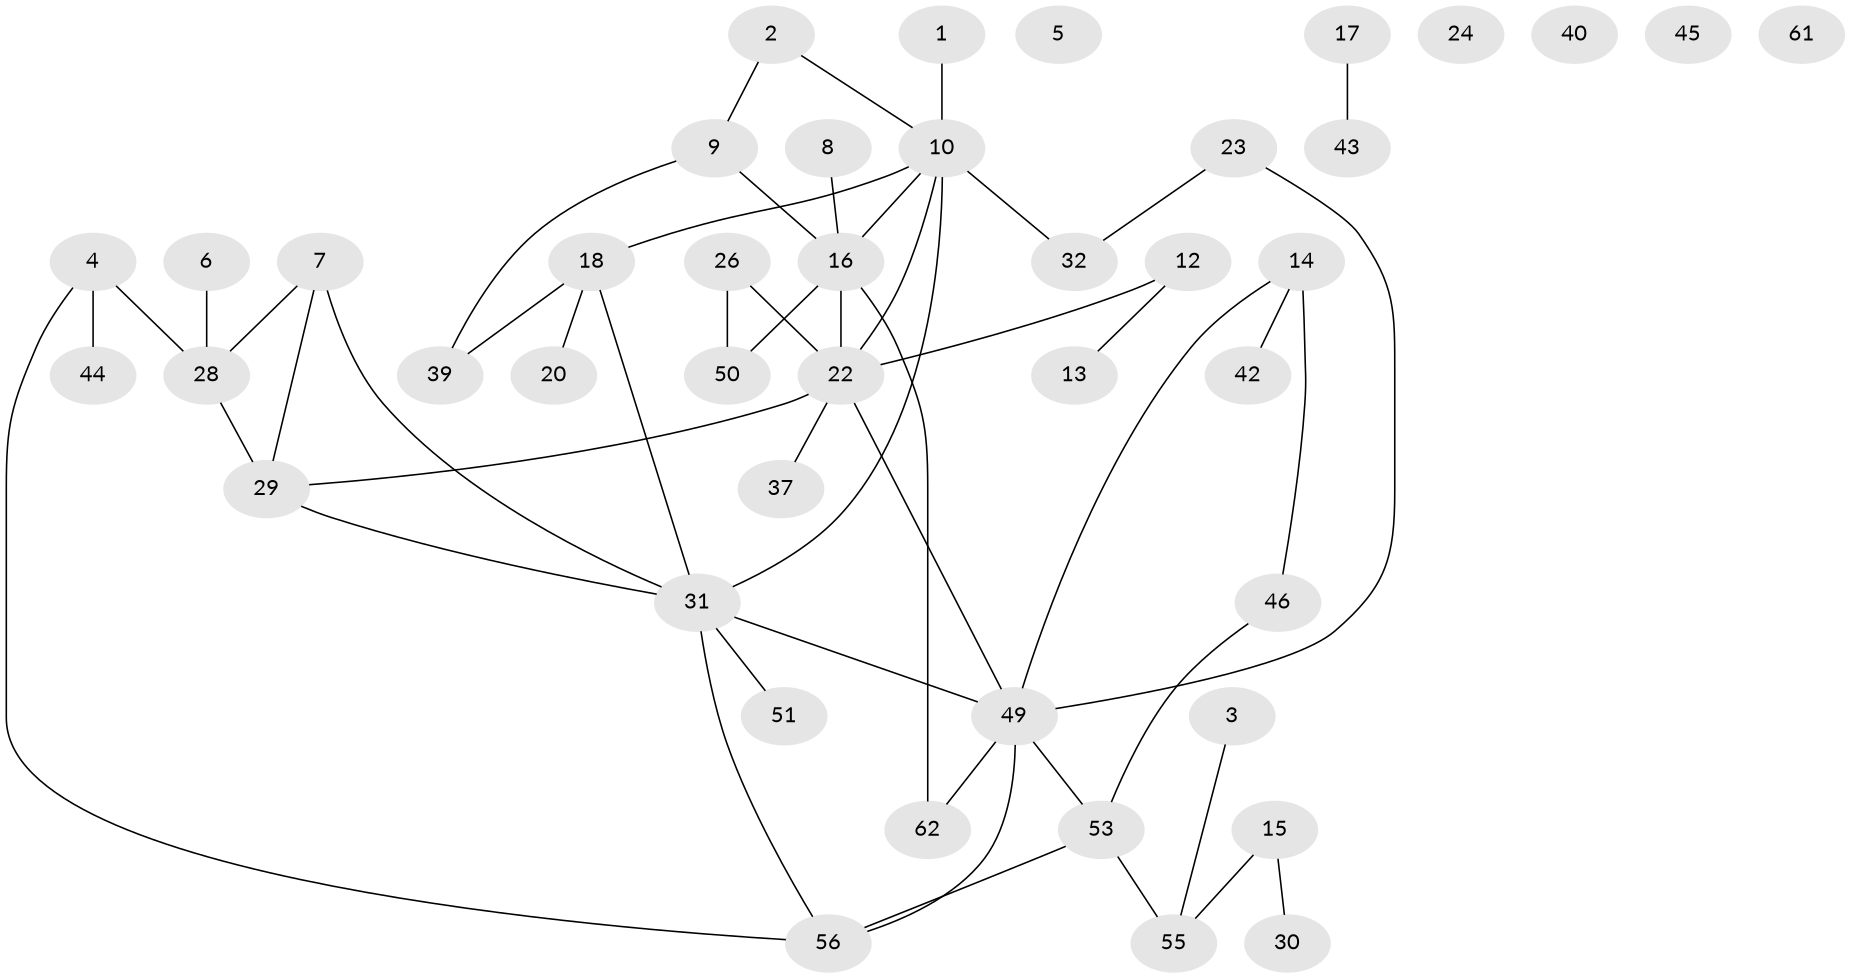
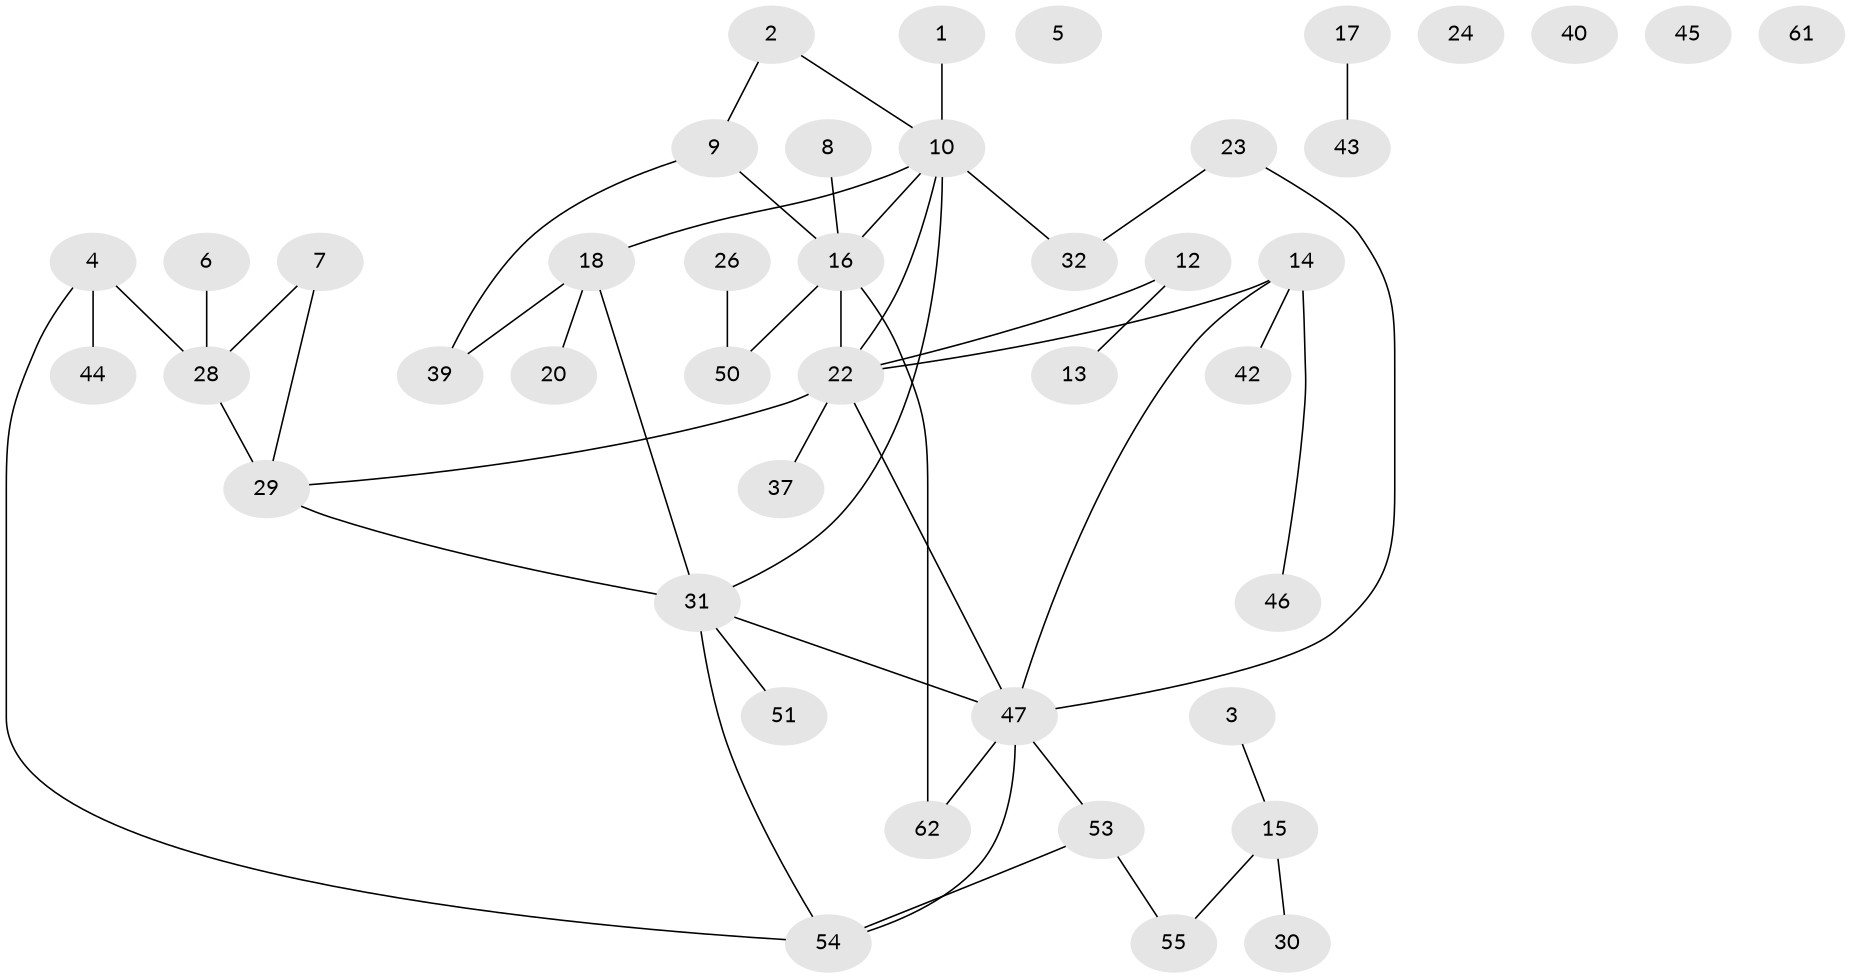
  graph {
    fontname=Lato
    node [color=gray90 fontname=Lato style=filled]
    edge [fontname=Lato]
    10 [super="+27"]
    31 [super="+33"]
    16 [super="+25"]
    18 [super="+21"]
    22 [super="+35"]
    32 [super="+57"]
    1
    2 [super="+60"]
    9 [super="+11"]
    39
    15 [super="+36"]
    30 [super="+59"]
    55
    3
    4 [super="+41"]
    28 [super="+34"]
    44
-   56
+   56 [label=54]
    29 [super="+51"]
    5
    6
    7
-   47 [super="+49" label=49]
+   47 [super="+49"]
    n24 [label=51]
    50
    62
    8
    20
    37 [super="+48"]
    12 [super="+52"]
    13
    14 [super="+19"]
    42
    46
    53 [super="+58"]
    17 [super="+38"]
    43
    23
    24
    26
    40
    45
    61
    10 -- 31
    10 -- 16
    10 -- 18
    10 -- 22
    10 -- 32
    31 -- 56
    31 -- 47
    31 -- n24
    16 -- 22
    16 -- 50
    16 -- 62
    18 -- 31
    18 -- 39
    18 -- 20
    22 -- 29
    22 -- 47
    22 -- 37
    1 -- 10
    2 -- 10
    2 -- 9
    9 -- 16
    9 -- 39
    15 -- 30
    15 -- 55
-   3 -- 55
+   3 -- 15
    4 -- 28
    4 -- 44
    4 -- 56
    28 -- 29
    29 -- 31
    6 -- 28
-   7 -- 31
    7 -- 28
    7 -- 29
    47 -- 56
    47 -- 62
    47 -- 53
    8 -- 16
    12 -- 22
    12 -- 13
-   26 -- 22
+   14 -- 22
    14 -- 47
    14 -- 42
    14 -- 46
-   46 -- 53
    53 -- 55
    53 -- 56
    17 -- 43
    23 -- 32
    23 -- 47
    26 -- 50
  }
